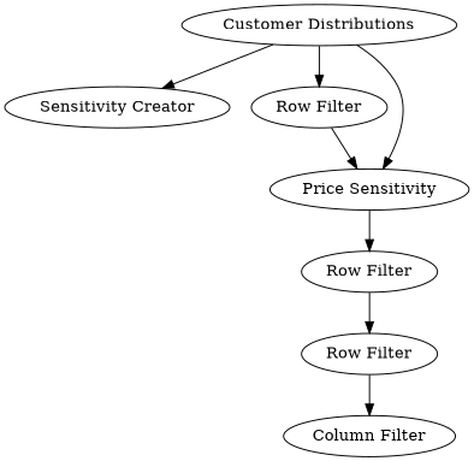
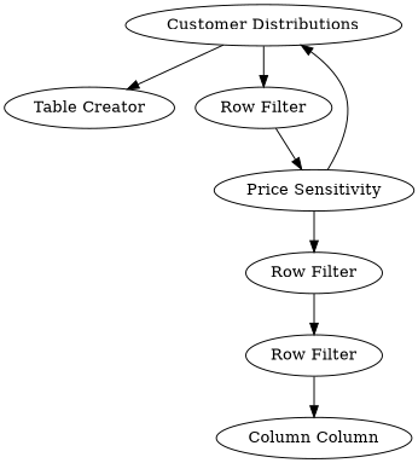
  digraph {
    rankdir=TB
-   n1 [label="Sensitivity Creator"]
+   n1 [label="Table Creator"]
    n2 [label="Customer Distributions"]
    n3 [label="Row Filter"]
    n4 [label="Price Sensitivity"]
    n5 [label="Row Filter"]
    n6 [label="Row Filter"]
-   n7 [label="Column Filter"]
+   n7 [label="Column Column"]
    n2 -> n1
    n2 -> n3
-   n2 -> n4
+   n4 -> n2
    n3 -> n4
    n4 -> n5
    n5 -> n6
    n6 -> n7
  }
